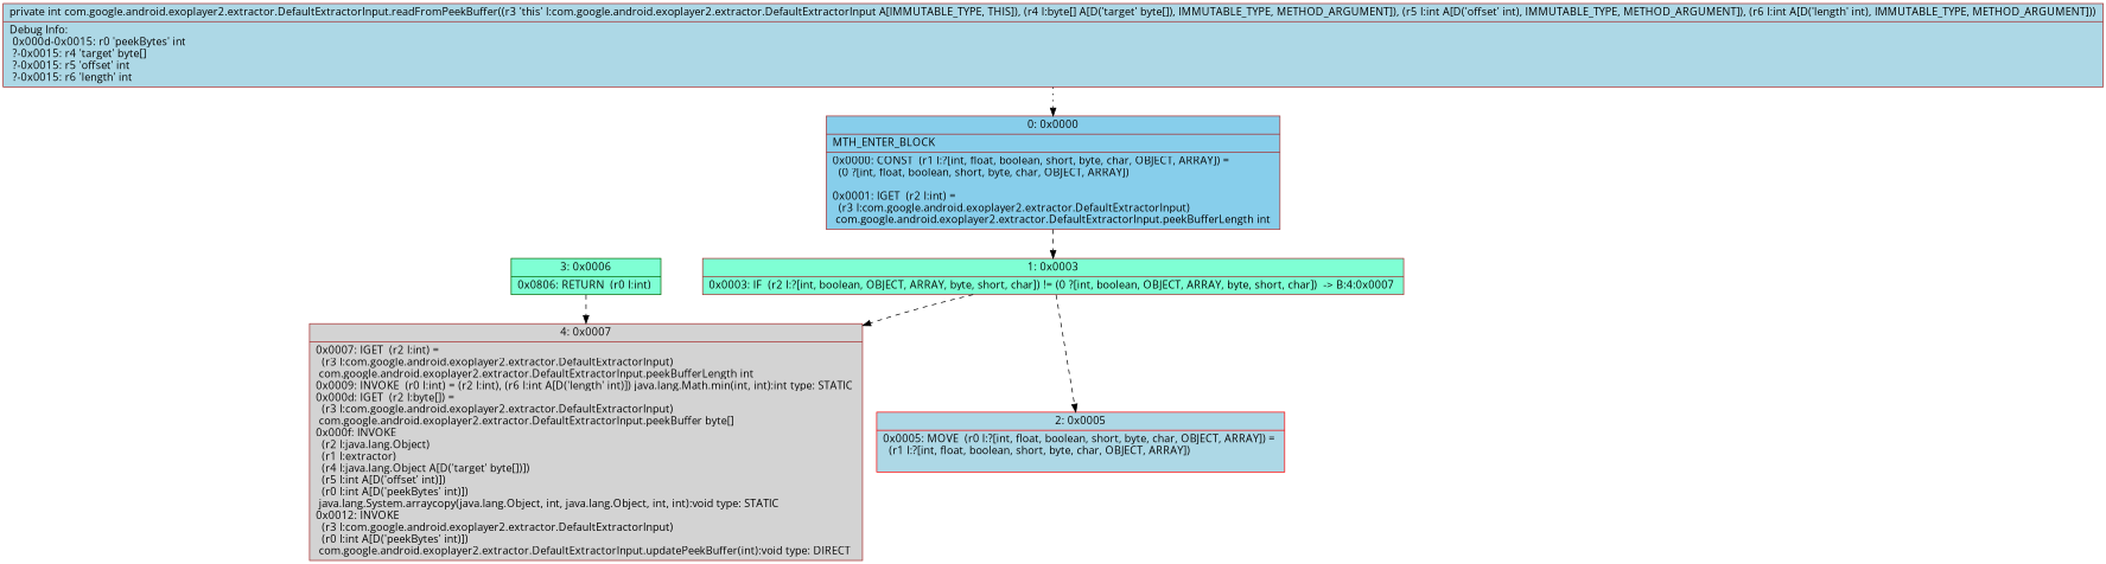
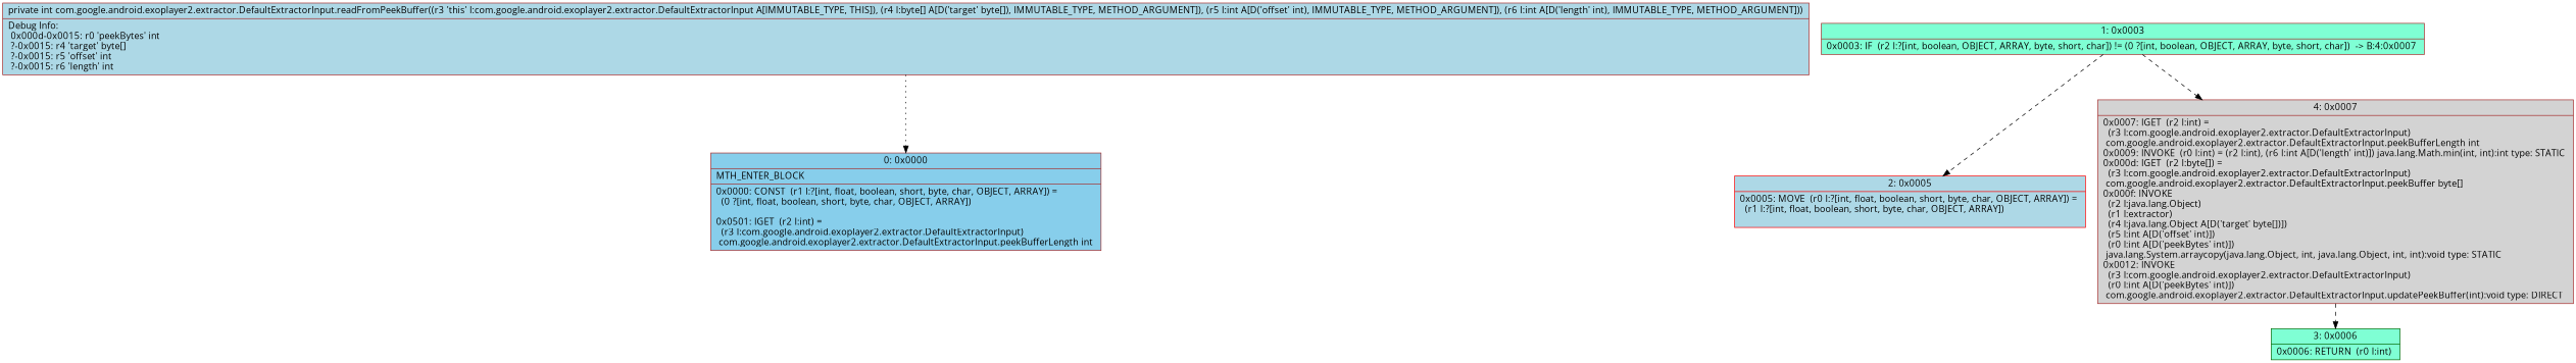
  digraph {
    fontname="Open Sans"
    node [color=brown fillcolor=aquamarine fontname="Open Sans" shape=record style=filled]
    edge [fontname="Open Sans" style=dashed]
-   n1 [fillcolor=skyblue label="{0\:\ 0x0000|MTH_ENTER_BLOCK\l|0x0000: CONST  (r1 I:?[int, float, boolean, short, byte, char, OBJECT, ARRAY]) = \l  (0 ?[int, float, boolean, short, byte, char, OBJECT, ARRAY])\l \l0x0001: IGET  (r2 I:int) = \l  (r3 I:com.google.android.exoplayer2.extractor.DefaultExtractorInput)\l com.google.android.exoplayer2.extractor.DefaultExtractorInput.peekBufferLength int \l}"]
+   n1 [fillcolor=skyblue label="{0\:\ 0x0000|MTH_ENTER_BLOCK\l|0x0000: CONST  (r1 I:?[int, float, boolean, short, byte, char, OBJECT, ARRAY]) = \l  (0 ?[int, float, boolean, short, byte, char, OBJECT, ARRAY])\l \l0x0501: IGET  (r2 I:int) = \l  (r3 I:com.google.android.exoplayer2.extractor.DefaultExtractorInput)\l com.google.android.exoplayer2.extractor.DefaultExtractorInput.peekBufferLength int \l}"]
    n2 [label="{1\:\ 0x0003|0x0003: IF  (r2 I:?[int, boolean, OBJECT, ARRAY, byte, short, char]) != (0 ?[int, boolean, OBJECT, ARRAY, byte, short, char])  \-\> B:4:0x0007 \l}"]
    n3 [color=red fillcolor=lightblue label="{2\:\ 0x0005|0x0005: MOVE  (r0 I:?[int, float, boolean, short, byte, char, OBJECT, ARRAY]) = \l  (r1 I:?[int, float, boolean, short, byte, char, OBJECT, ARRAY])\l \l}"]
    n4 [fillcolor=lightgrey label="{4\:\ 0x0007|0x0007: IGET  (r2 I:int) = \l  (r3 I:com.google.android.exoplayer2.extractor.DefaultExtractorInput)\l com.google.android.exoplayer2.extractor.DefaultExtractorInput.peekBufferLength int \l0x0009: INVOKE  (r0 I:int) = (r2 I:int), (r6 I:int A[D('length' int)]) java.lang.Math.min(int, int):int type: STATIC \l0x000d: IGET  (r2 I:byte[]) = \l  (r3 I:com.google.android.exoplayer2.extractor.DefaultExtractorInput)\l com.google.android.exoplayer2.extractor.DefaultExtractorInput.peekBuffer byte[] \l0x000f: INVOKE  \l  (r2 I:java.lang.Object)\l  (r1 I:extractor)\l  (r4 I:java.lang.Object A[D('target' byte[])])\l  (r5 I:int A[D('offset' int)])\l  (r0 I:int A[D('peekBytes' int)])\l java.lang.System.arraycopy(java.lang.Object, int, java.lang.Object, int, int):void type: STATIC \l0x0012: INVOKE  \l  (r3 I:com.google.android.exoplayer2.extractor.DefaultExtractorInput)\l  (r0 I:int A[D('peekBytes' int)])\l com.google.android.exoplayer2.extractor.DefaultExtractorInput.updatePeekBuffer(int):void type: DIRECT \l}"]
-   n5 [color=darkgreen label="{3\:\ 0x0006|0x0806: RETURN  (r0 I:int) \l}"]
+   n5 [color=darkgreen label="{3\:\ 0x0006|0x0006: RETURN  (r0 I:int) \l}"]
    n6 [fillcolor=lightblue label="{private int com.google.android.exoplayer2.extractor.DefaultExtractorInput.readFromPeekBuffer((r3 'this' I:com.google.android.exoplayer2.extractor.DefaultExtractorInput A[IMMUTABLE_TYPE, THIS]), (r4 I:byte[] A[D('target' byte[]), IMMUTABLE_TYPE, METHOD_ARGUMENT]), (r5 I:int A[D('offset' int), IMMUTABLE_TYPE, METHOD_ARGUMENT]), (r6 I:int A[D('length' int), IMMUTABLE_TYPE, METHOD_ARGUMENT]))  | Debug Info:\l  0x000d\-0x0015: r0 'peekBytes' int\l  ?\-0x0015: r4 'target' byte[]\l  ?\-0x0015: r5 'offset' int\l  ?\-0x0015: r6 'length' int\l}"]
-   n1 -> n2
    n2 -> n3
    n2 -> n4
-   n5 -> n4
+   n4 -> n5
    n6 -> n1 [style=dotted]
  }
